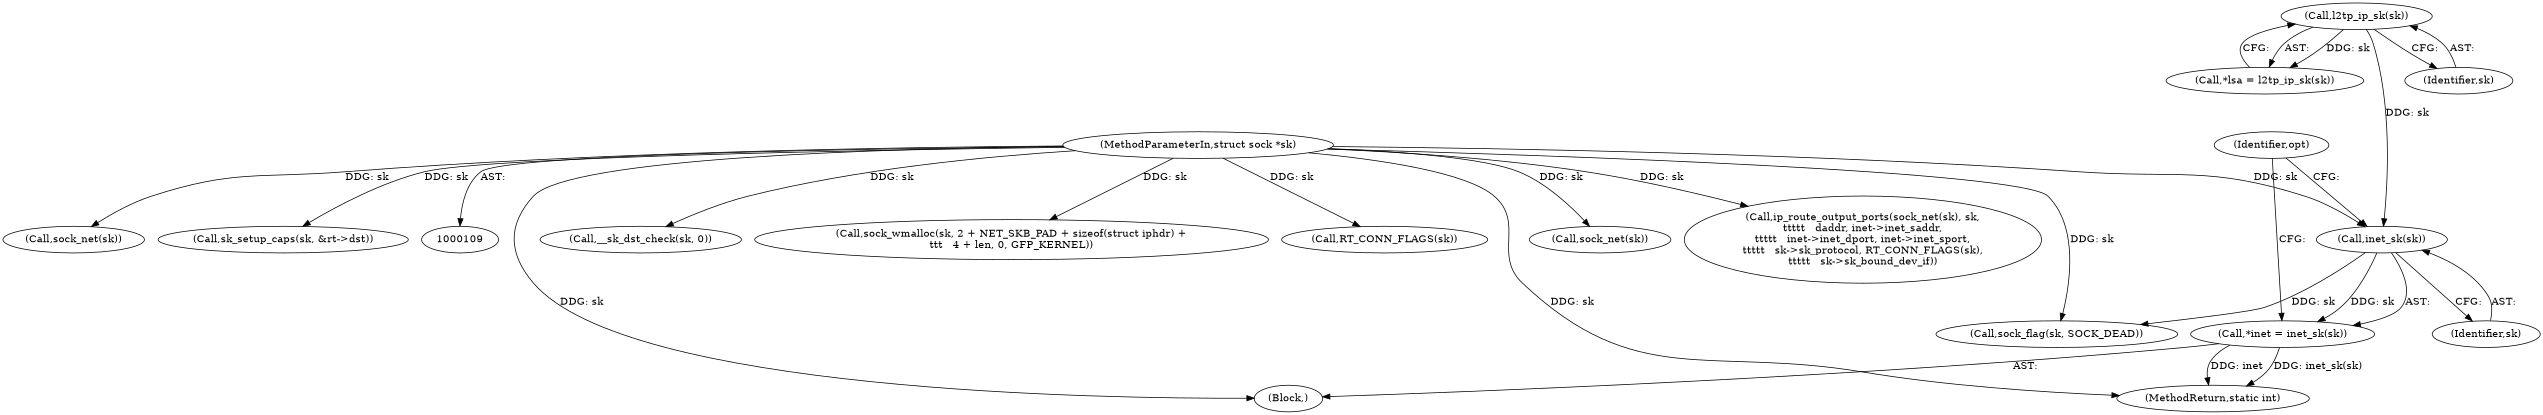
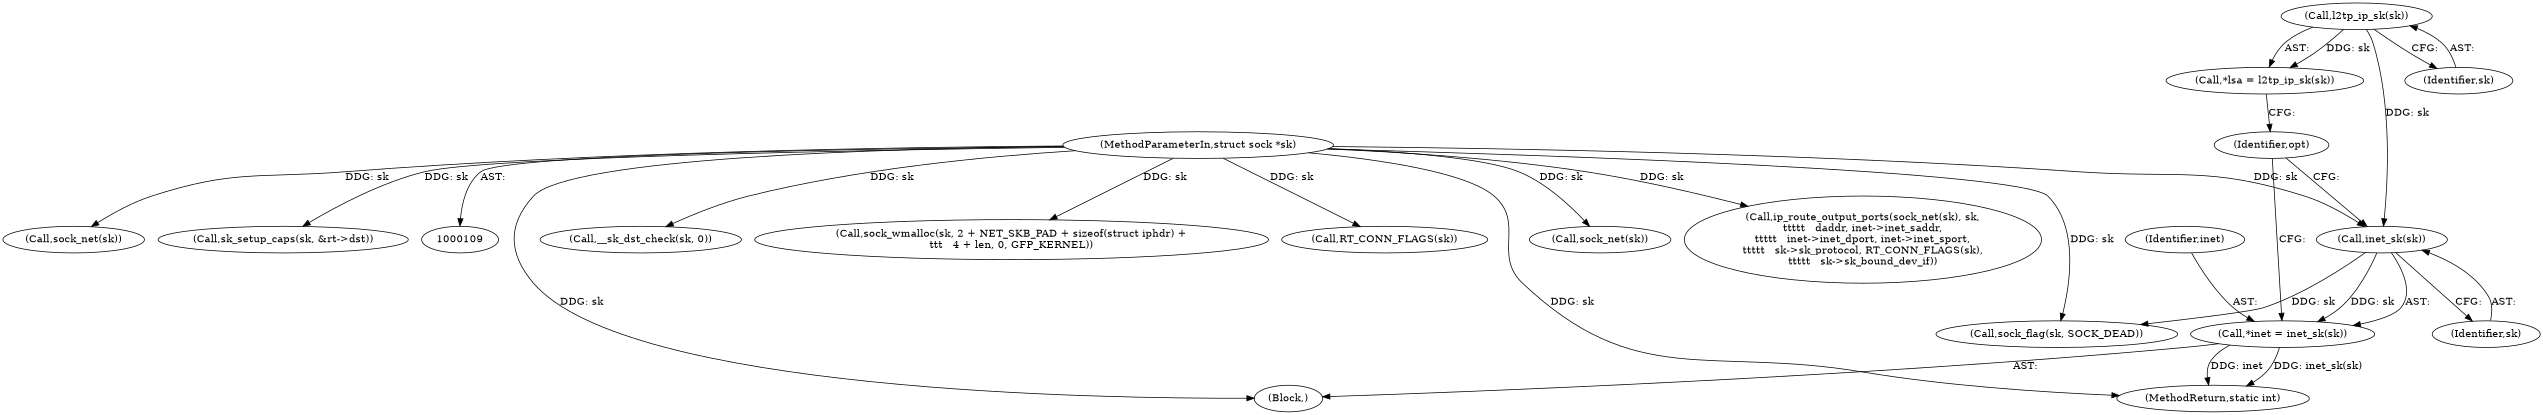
  digraph {
    n1 [label="(Call,*inet = inet_sk(sk))"]
    n2 [label="(MethodReturn,static int)"]
    n3 [label="(Block,)"]
    n4 [label="(Call,inet_sk(sk))"]
    n5 [label="(Call,sock_flag(sk, SOCK_DEAD))"]
    n6 [label="(Identifier,sk)"]
    n7 [label="(Call,l2tp_ip_sk(sk))"]
    n8 [label="(Call,*lsa = l2tp_ip_sk(sk))"]
    n9 [label="(Identifier,sk)"]
    n10 [label="(MethodParameterIn,struct sock *sk)"]
    n11 [label="(Call,__sk_dst_check(sk, 0))"]
    n12 [label="(Call,sock_wmalloc(sk, 2 + NET_SKB_PAD + sizeof(struct iphdr) +\n\t\t\t   4 + len, 0, GFP_KERNEL))"]
    n13 [label="(Call,RT_CONN_FLAGS(sk))"]
    n14 [label="(Call,sock_net(sk))"]
    n15 [label="(Call,ip_route_output_ports(sock_net(sk), sk,\n\t\t\t\t\t   daddr, inet->inet_saddr,\n\t\t\t\t\t   inet->inet_dport, inet->inet_sport,\n\t\t\t\t\t   sk->sk_protocol, RT_CONN_FLAGS(sk),\n\t\t\t\t\t   sk->sk_bound_dev_if))"]
    n16 [label="(Call,sock_net(sk))"]
    n17 [label="(Call,sk_setup_caps(sk, &rt->dst))"]
    1000109
    n19 [label="(Identifier,opt)"]
+   n20 [label="(Identifier,inet)"]
    n1 -> n2 [label="DDG: inet_sk(sk)"]
    n1 -> n2 [label="DDG: inet"]
    n1 -> n3 [label="AST: "]
    n4 -> n1 [label="AST: "]
    n4 -> n1 [label="DDG: sk"]
    n4 -> n5 [label="DDG: sk"]
    n4 -> n6 [label="CFG: "]
    n6 -> n4 [label="AST: "]
    n7 -> n4 [label="DDG: sk"]
    n7 -> n8 [label="AST: "]
    n7 -> n8 [label="DDG: sk"]
    n7 -> n9 [label="CFG: "]
-   n8 -> n7 [label="CFG: "]
+   n8 -> n19 [label="CFG: "]
    n9 -> n7 [label="AST: "]
    n10 -> n2 [label="DDG: sk"]
    n10 -> n3 [label="DDG: sk"]
    n10 -> n4 [label="DDG: sk"]
    n10 -> n5 [label="DDG: sk"]
    n10 -> n11 [label="DDG: sk"]
    n10 -> n12 [label="DDG: sk"]
    n10 -> n13 [label="DDG: sk"]
    n10 -> n14 [label="DDG: sk"]
    n10 -> n15 [label="DDG: sk"]
    n10 -> n16 [label="DDG: sk"]
    n10 -> n17 [label="DDG: sk"]
    n10 -> 1000109 [label="AST: "]
    n19 -> n1 [label="CFG: "]
    n19 -> n4 [label="CFG: "]
+   n20 -> n1 [label="AST: "]
  }
